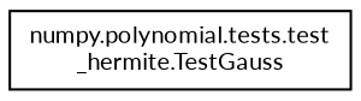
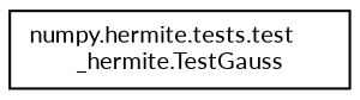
  digraph {
    rankdir=LR
    fontname=Lato
-   n1 [color=black fillcolor=white fontname=Lato fontsize=10 height=0.2 label="numpy.polynomial.tests.test\l_hermite.TestGauss" shape=record style=filled width=0.4]
+   n1 [color=black fillcolor=white fontname=Lato fontsize=10 height=0.2 label="numpy.hermite.tests.test\l_hermite.TestGauss" shape=record style=filled width=0.4]
  }
